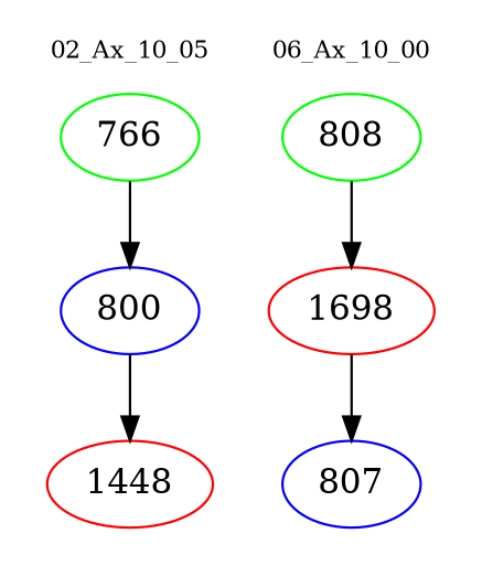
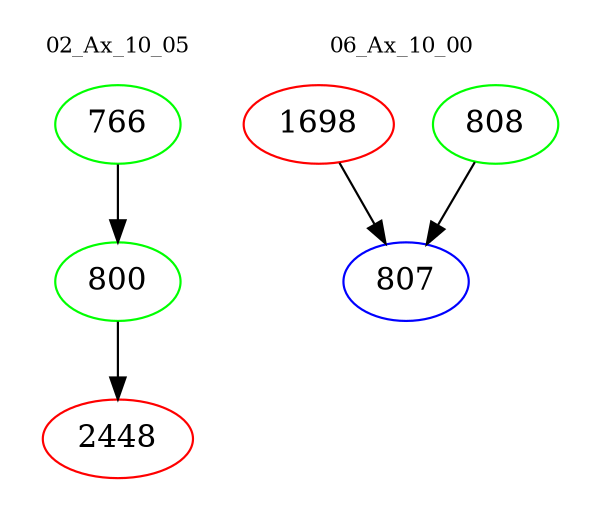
  digraph {
    node [color=green]
    edge [color=black]
    n1 [label=766]
-   n2 [color=blue label=800]
-   n3 [color=red label=1448]
+   n2 [label=800]
+   n3 [color=red label=2448]
    n4 [label=808]
    n5 [color=blue label=807]
    n6 [color=red label=1698]
    subgraph cluster_1 {
      color=white
      fontsize=10
      label="02_Ax_10_05"
      n1
      n2
      n3
    }
    subgraph cluster_2 {
      color=white
      fontsize=10
      label="06_Ax_10_00"
      n4
      n5
      n6
    }
    n1 -> n2
    n2 -> n3
-   n4 -> n6
+   n4 -> n5
    n6 -> n5
  }
